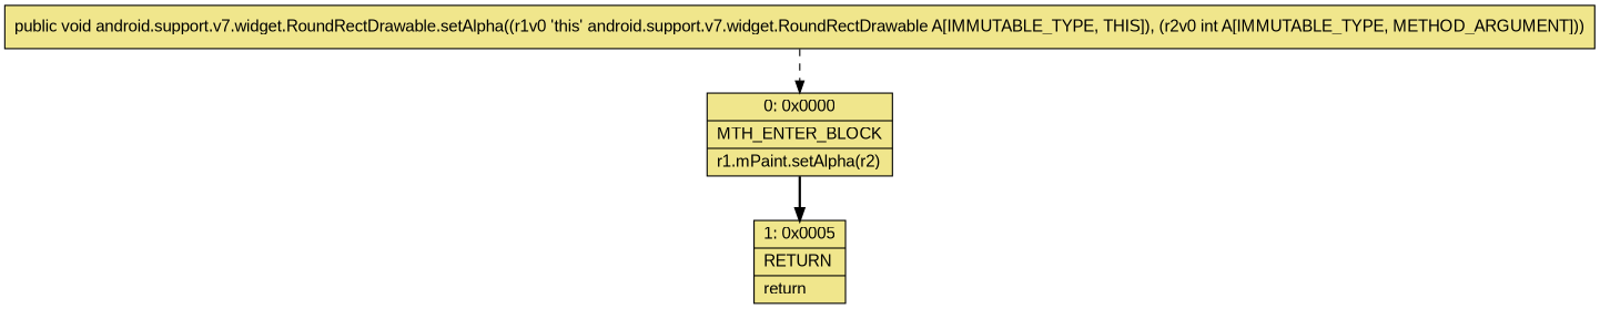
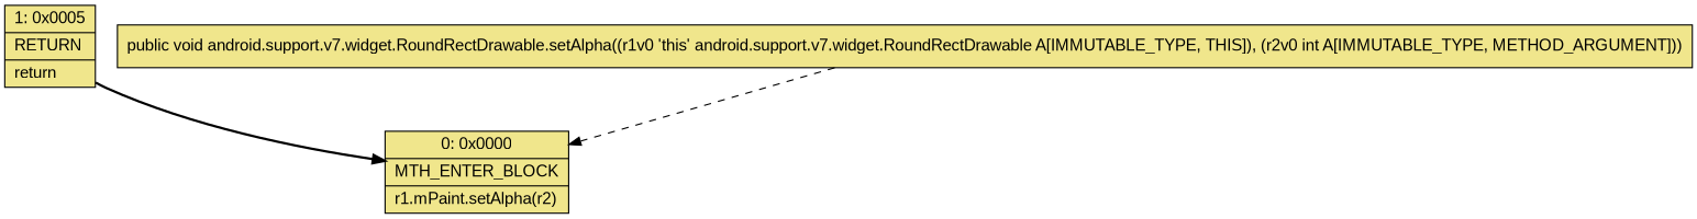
  digraph {
    fontname="Liberation Sans"
    node [shape=record style=filled fillcolor=khaki fontname="Liberation Sans"]
    edge [fontname="Liberation Sans"]
    n1 [label="{0\:\ 0x0000|MTH_ENTER_BLOCK\l|r1.mPaint.setAlpha(r2)\l}"]
    n2 [label="{1\:\ 0x0005|RETURN\l|return\l}"]
    n3 [label="{public void android.support.v7.widget.RoundRectDrawable.setAlpha((r1v0 'this' android.support.v7.widget.RoundRectDrawable A[IMMUTABLE_TYPE, THIS]), (r2v0 int A[IMMUTABLE_TYPE, METHOD_ARGUMENT])) }"]
-   n1 -> n2 [style=bold]
+   n2 -> n1 [style=bold]
    n3 -> n1 [style=dashed]
  }
